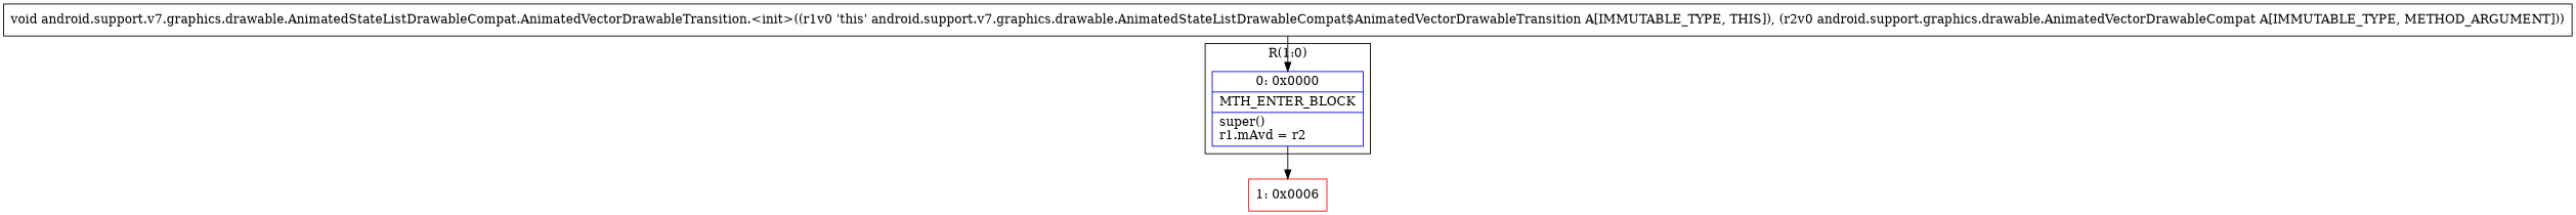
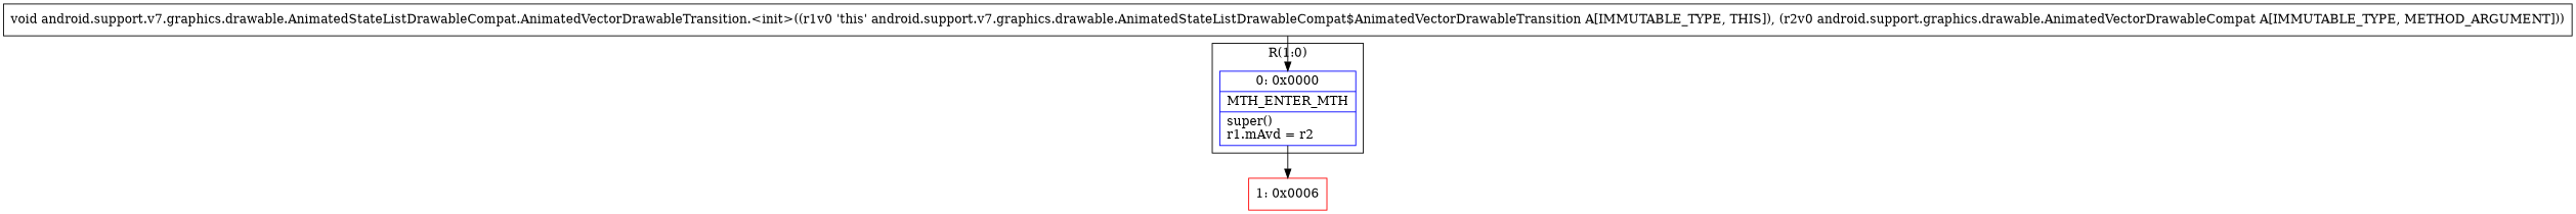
  digraph {
    node [shape=record]
-   n1 [color=blue label="{0\:\ 0x0000|MTH_ENTER_BLOCK\l|super()\lr1.mAvd = r2\l}"]
+   n1 [color=blue label="{0\:\ 0x0000|MTH_ENTER_MTH\l|super()\lr1.mAvd = r2\l}"]
    n2 [color=red label="{1\:\ 0x0006}"]
    n3 [label="{void android.support.v7.graphics.drawable.AnimatedStateListDrawableCompat.AnimatedVectorDrawableTransition.\<init\>((r1v0 'this' android.support.v7.graphics.drawable.AnimatedStateListDrawableCompat$AnimatedVectorDrawableTransition A[IMMUTABLE_TYPE, THIS]), (r2v0 android.support.graphics.drawable.AnimatedVectorDrawableCompat A[IMMUTABLE_TYPE, METHOD_ARGUMENT])) }"]
    subgraph cluster_1 {
      label="R(1:0)"
      n1
    }
    n1 -> n2
    n3 -> n1
  }
